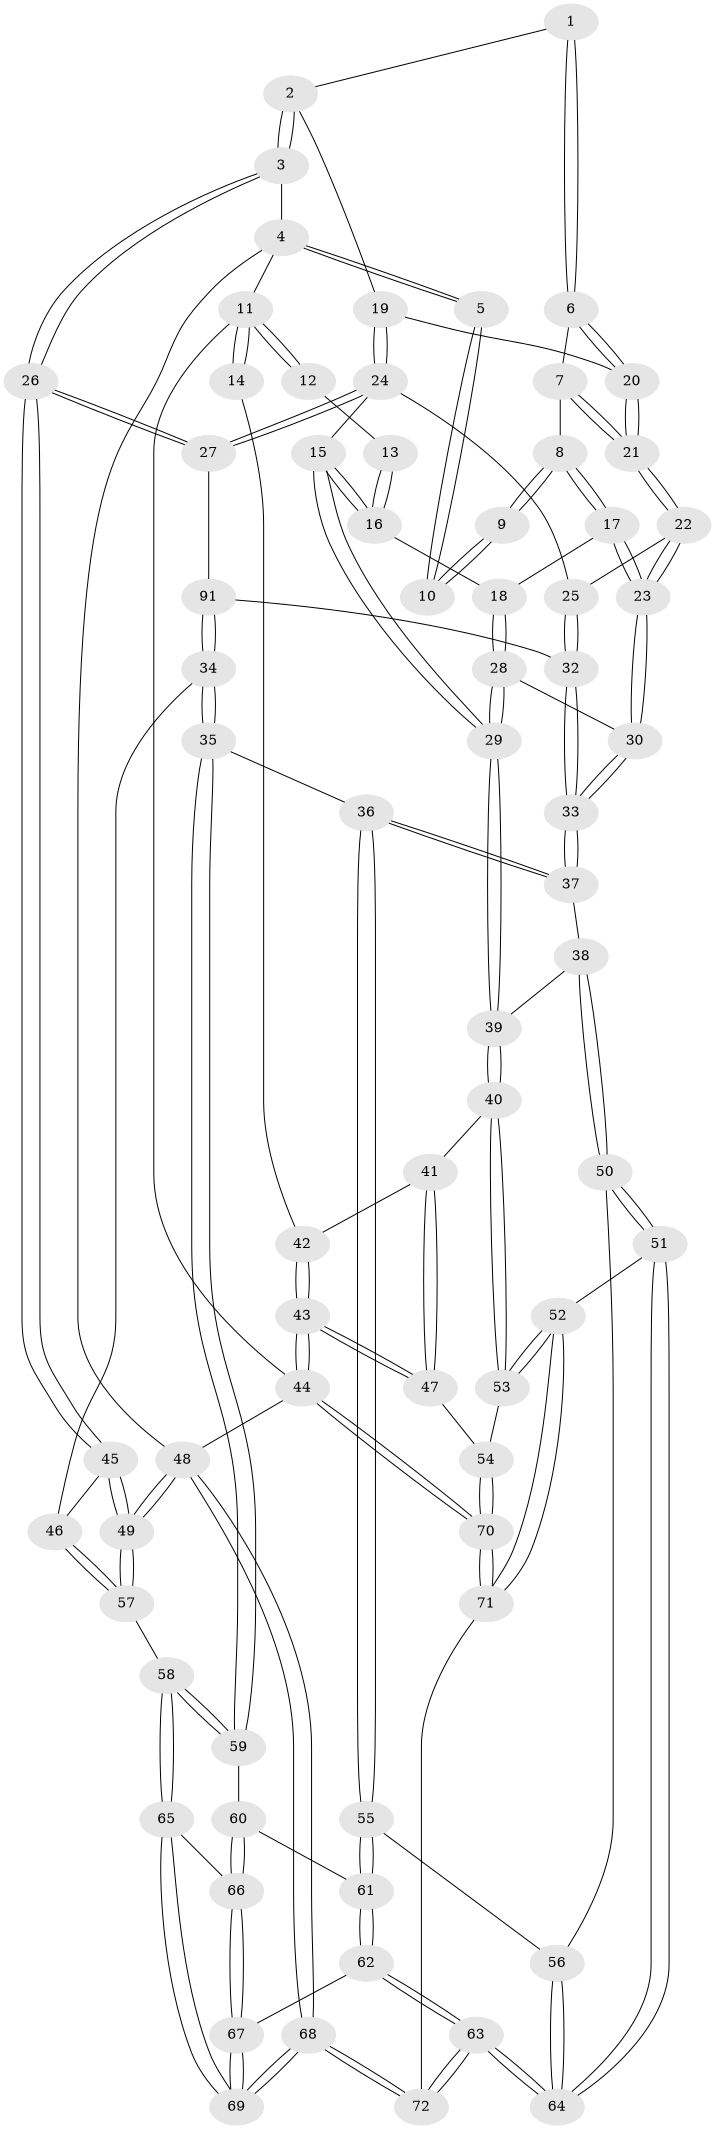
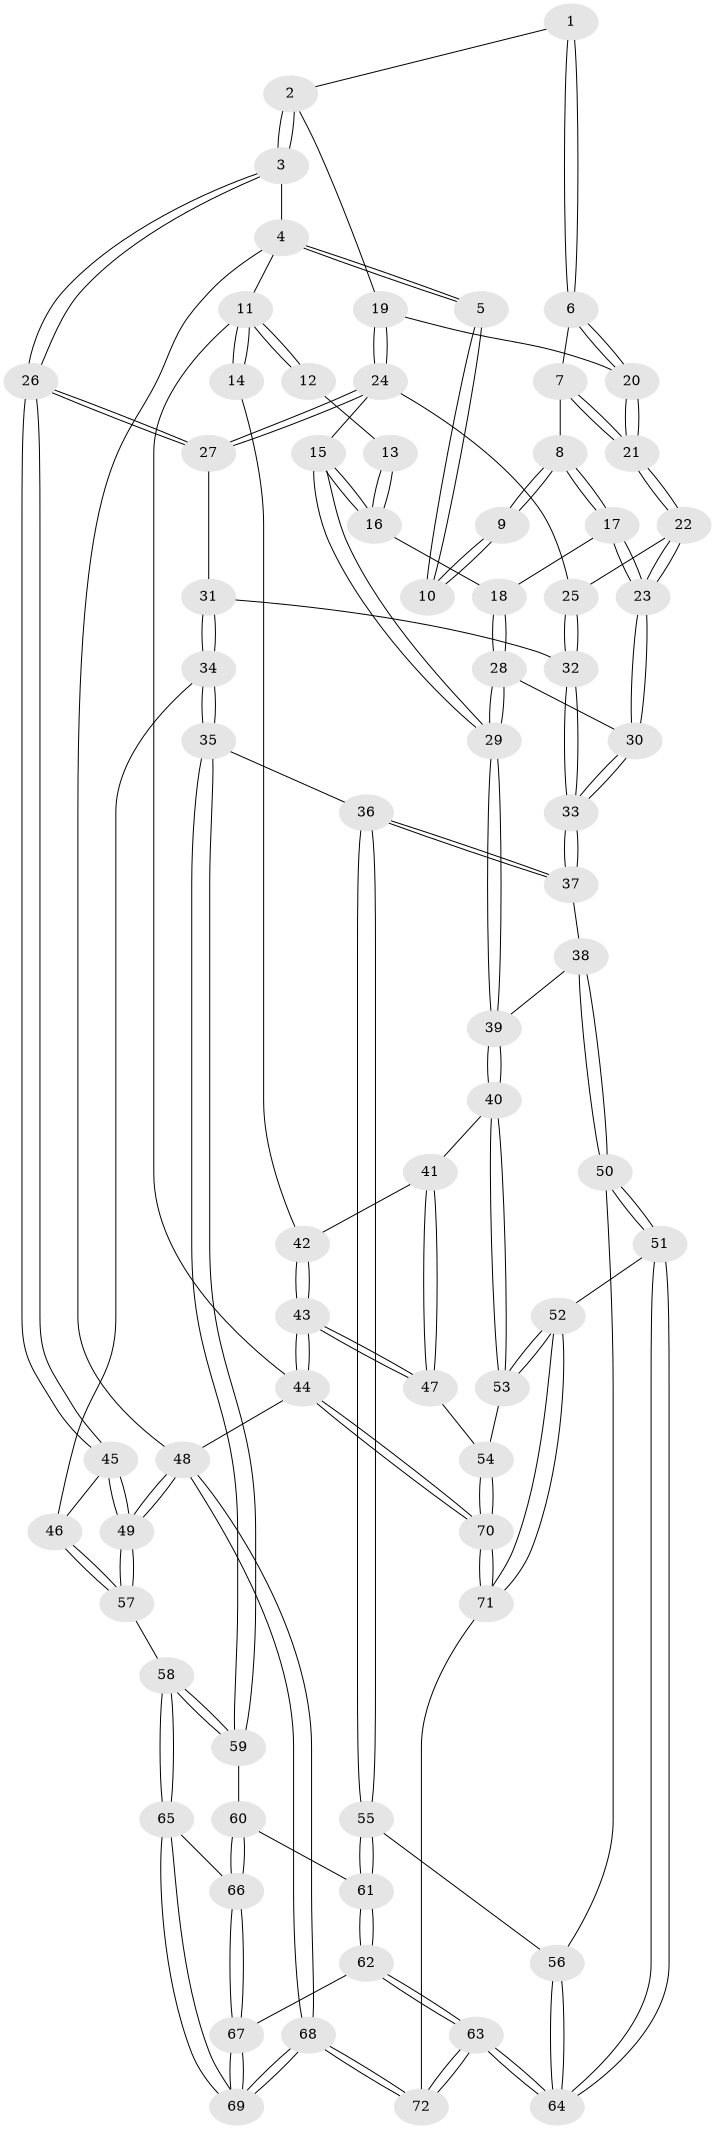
  graph {
    node [color=gray90 style=filled]
    1
    2
    6
    3
    19
    7
    20
    4
    26
    24
    5
    11
    48
    27
    45
    10
    12
    14
    44
    49
    68
    8
    21
    9
    17
    22
    18
    23
    13
    16
    42
    70
    15
    29
    43
    39
    28
    30
    25
    32
    33
-   31 [label=91]
+   31
    46
    34
    40
    37
    35
    38
    36
    59
    57
    55
    60
    56
    61
    50
    51
    41
    53
    47
    54
    71
    58
    72
    69
    52
    64
    62
    65
    66
    67
    63
    1 -- 2
    1 -- 6
    1 -- 6
    2 -- 3
    2 -- 3
    2 -- 19
    6 -- 7
    6 -- 20
    6 -- 20
    3 -- 4
    3 -- 26
    3 -- 26
    19 -- 20
    19 -- 24
    19 -- 24
    7 -- 8
    7 -- 21
    7 -- 21
    20 -- 21
    20 -- 21
    4 -- 5
    4 -- 5
    4 -- 11
    4 -- 48
    26 -- 27
    26 -- 27
    26 -- 45
    26 -- 45
    24 -- 27
    24 -- 27
    24 -- 15
    24 -- 25
    5 -- 10
    5 -- 10
    11 -- 12
    11 -- 12
    11 -- 14
    11 -- 14
    11 -- 44
    48 -- 49
    48 -- 49
    48 -- 68
    48 -- 68
    27 -- 31
    45 -- 49
    45 -- 49
    45 -- 46
    12 -- 13
    14 -- 42
    44 -- 48
    44 -- 70
    44 -- 70
    49 -- 57
    49 -- 57
    68 -- 72
    68 -- 72
    68 -- 69
    68 -- 69
    8 -- 9
    8 -- 9
    8 -- 17
    8 -- 17
    21 -- 22
    21 -- 22
    9 -- 10
    9 -- 10
    17 -- 18
    17 -- 23
    17 -- 23
    22 -- 23
    22 -- 23
    22 -- 25
    18 -- 28
    18 -- 28
    23 -- 30
    23 -- 30
    13 -- 16
    13 -- 16
    16 -- 18
    42 -- 43
    42 -- 43
    70 -- 71
    70 -- 71
    15 -- 16
    15 -- 16
    15 -- 29
    15 -- 29
    29 -- 39
    29 -- 39
    43 -- 44
    43 -- 44
    43 -- 47
    43 -- 47
    39 -- 40
    39 -- 40
    28 -- 29
    28 -- 29
    28 -- 30
    30 -- 33
    30 -- 33
    25 -- 32
    25 -- 32
    32 -- 33
    32 -- 33
    33 -- 37
    33 -- 37
    31 -- 32
    31 -- 34
    31 -- 34
    46 -- 57
    46 -- 57
    34 -- 46
    34 -- 35
    34 -- 35
    40 -- 41
    40 -- 53
    40 -- 53
    37 -- 38
    35 -- 36
    35 -- 59
    35 -- 59
    38 -- 39
    38 -- 50
    38 -- 50
    36 -- 37
    36 -- 37
    36 -- 55
    36 -- 55
    59 -- 60
    57 -- 58
    55 -- 56
    55 -- 61
    55 -- 61
    60 -- 61
    60 -- 66
    60 -- 66
    56 -- 64
    56 -- 64
    61 -- 62
    61 -- 62
    50 -- 56
    50 -- 51
    50 -- 51
    51 -- 52
    51 -- 64
    51 -- 64
    41 -- 42
    41 -- 47
    41 -- 47
    53 -- 54
    47 -- 54
    54 -- 70
    54 -- 70
    71 -- 72
    58 -- 59
    58 -- 59
    58 -- 65
    58 -- 65
    52 -- 53
    52 -- 53
    52 -- 71
    52 -- 71
    62 -- 67
    62 -- 63
    62 -- 63
    65 -- 69
    65 -- 69
    65 -- 66
    66 -- 67
    66 -- 67
    67 -- 69
    67 -- 69
    63 -- 72
    63 -- 72
    63 -- 64
    63 -- 64
  }
